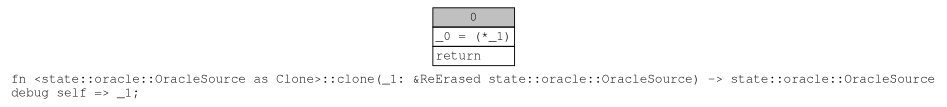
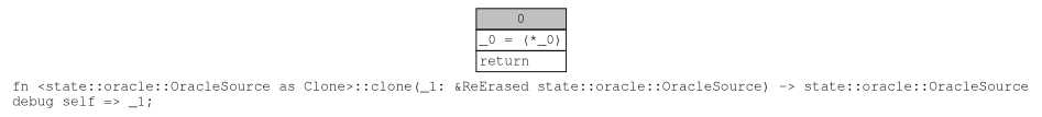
  digraph {
    fontname="Courier, monospace"
    label=<fn &lt;state::oracle::OracleSource as Clone&gt;::clone(_1: &amp;ReErased state::oracle::OracleSource) -&gt; state::oracle::OracleSource<br align="left"/>debug self =&gt; _1;<br align="left"/>>
-   n1 [fontname="Courier, monospace" label=<<table border="0" cellborder="1" cellspacing="0"><tr><td bgcolor="gray" align="center" colspan="1">0</td></tr><tr><td align="left" balign="left">_0 = (*_1)<br/></td></tr><tr><td align="left">return</td></tr></table>> shape=none]
+   n1 [fontname="Courier, monospace" label=<<table border="0" cellborder="1" cellspacing="0"><tr><td bgcolor="gray" align="center" colspan="1">0</td></tr><tr><td align="left" balign="left">_0 = (*_0)<br/></td></tr><tr><td align="left">return</td></tr></table>> shape=none]
  }
